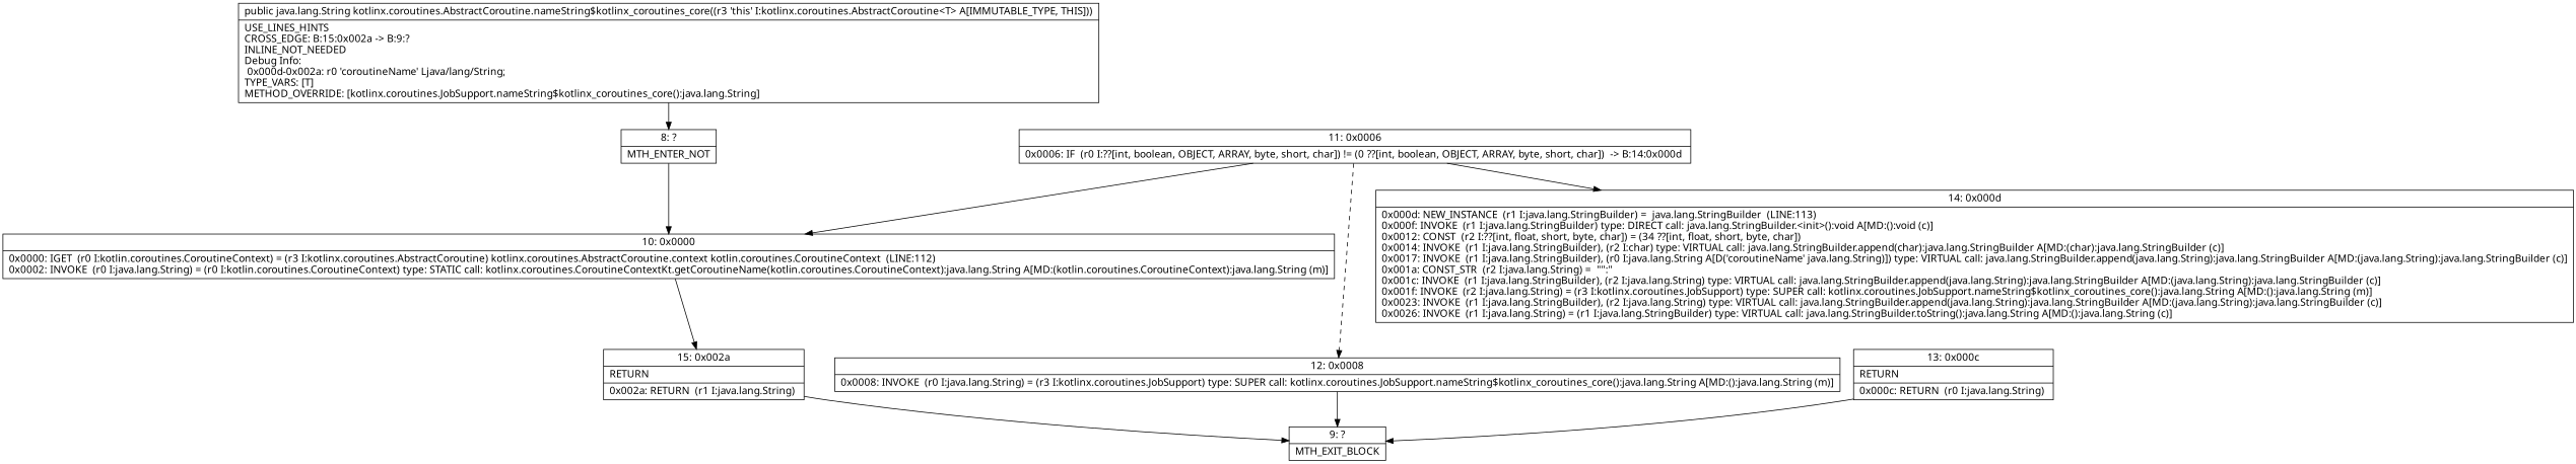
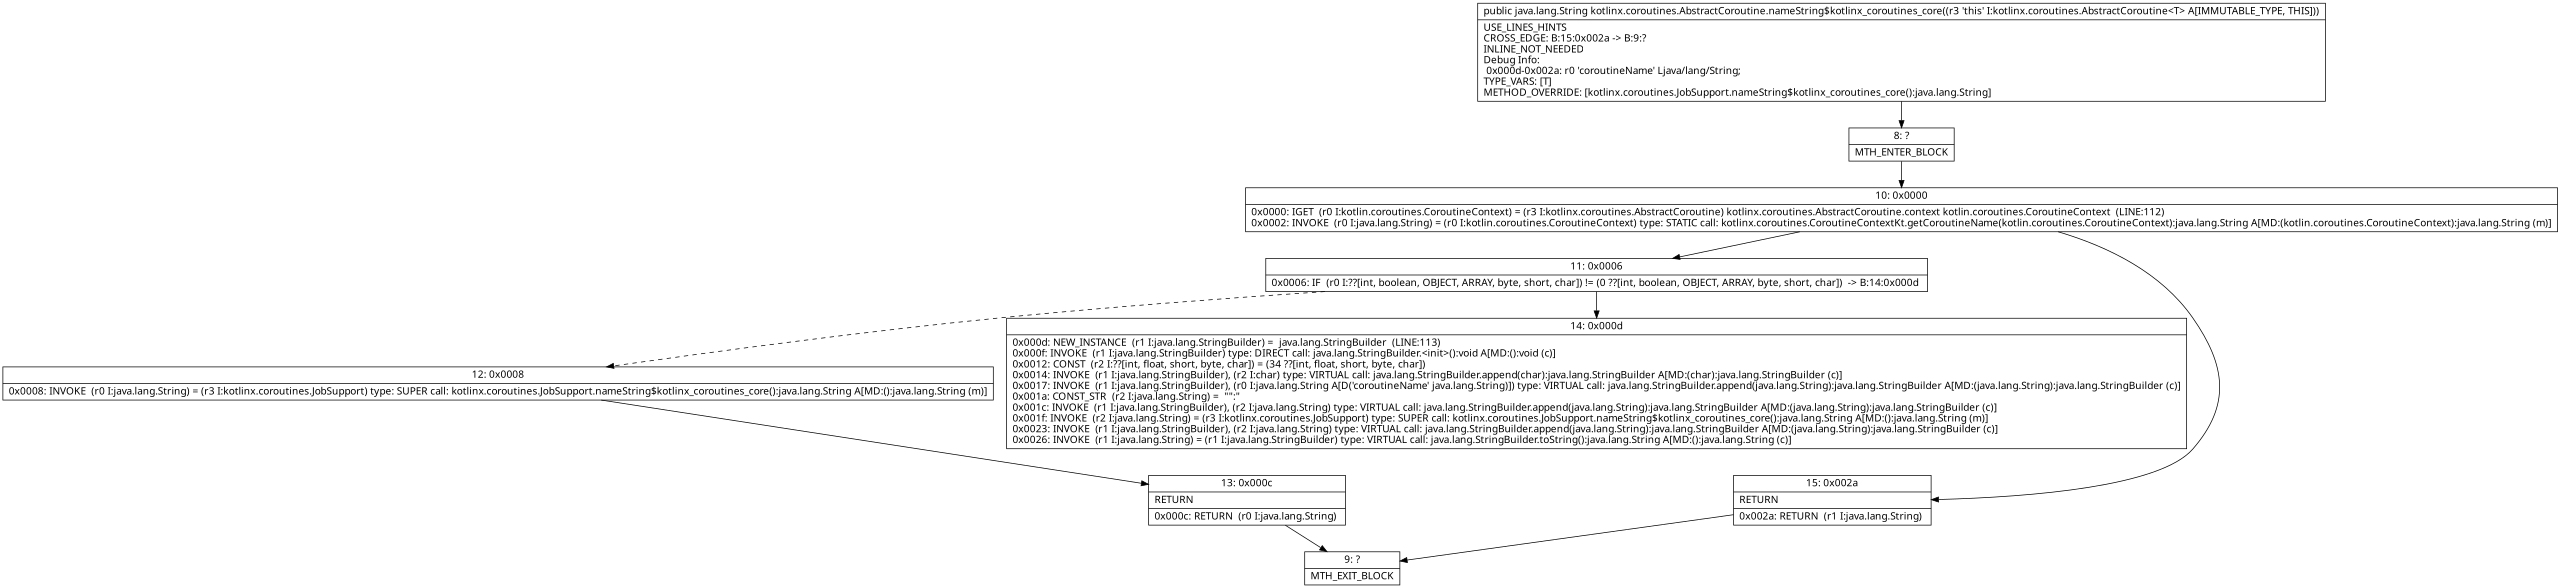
  digraph {
    fontname="Noto Sans"
    node [fontname="Noto Sans" shape=record]
    edge [fontname="Noto Sans"]
-   n1 [label="{8\:\ ?|MTH_ENTER_NOT\l}"]
+   n1 [label="{8\:\ ?|MTH_ENTER_BLOCK\l}"]
    n2 [label="{10\:\ 0x0000|0x0000: IGET  (r0 I:kotlin.coroutines.CoroutineContext) = (r3 I:kotlinx.coroutines.AbstractCoroutine) kotlinx.coroutines.AbstractCoroutine.context kotlin.coroutines.CoroutineContext  (LINE:112)\l0x0002: INVOKE  (r0 I:java.lang.String) = (r0 I:kotlin.coroutines.CoroutineContext) type: STATIC call: kotlinx.coroutines.CoroutineContextKt.getCoroutineName(kotlin.coroutines.CoroutineContext):java.lang.String A[MD:(kotlin.coroutines.CoroutineContext):java.lang.String (m)]\l}"]
    n3 [label="{11\:\ 0x0006|0x0006: IF  (r0 I:??[int, boolean, OBJECT, ARRAY, byte, short, char]) != (0 ??[int, boolean, OBJECT, ARRAY, byte, short, char])  \-\> B:14:0x000d \l}"]
    n4 [label="{15\:\ 0x002a|RETURN\l|0x002a: RETURN  (r1 I:java.lang.String) \l}"]
    n5 [label="{12\:\ 0x0008|0x0008: INVOKE  (r0 I:java.lang.String) = (r3 I:kotlinx.coroutines.JobSupport) type: SUPER call: kotlinx.coroutines.JobSupport.nameString$kotlinx_coroutines_core():java.lang.String A[MD:():java.lang.String (m)]\l}"]
    n6 [label="{14\:\ 0x000d|0x000d: NEW_INSTANCE  (r1 I:java.lang.StringBuilder) =  java.lang.StringBuilder  (LINE:113)\l0x000f: INVOKE  (r1 I:java.lang.StringBuilder) type: DIRECT call: java.lang.StringBuilder.\<init\>():void A[MD:():void (c)]\l0x0012: CONST  (r2 I:??[int, float, short, byte, char]) = (34 ??[int, float, short, byte, char]) \l0x0014: INVOKE  (r1 I:java.lang.StringBuilder), (r2 I:char) type: VIRTUAL call: java.lang.StringBuilder.append(char):java.lang.StringBuilder A[MD:(char):java.lang.StringBuilder (c)]\l0x0017: INVOKE  (r1 I:java.lang.StringBuilder), (r0 I:java.lang.String A[D('coroutineName' java.lang.String)]) type: VIRTUAL call: java.lang.StringBuilder.append(java.lang.String):java.lang.StringBuilder A[MD:(java.lang.String):java.lang.StringBuilder (c)]\l0x001a: CONST_STR  (r2 I:java.lang.String) =  \"\":\" \l0x001c: INVOKE  (r1 I:java.lang.StringBuilder), (r2 I:java.lang.String) type: VIRTUAL call: java.lang.StringBuilder.append(java.lang.String):java.lang.StringBuilder A[MD:(java.lang.String):java.lang.StringBuilder (c)]\l0x001f: INVOKE  (r2 I:java.lang.String) = (r3 I:kotlinx.coroutines.JobSupport) type: SUPER call: kotlinx.coroutines.JobSupport.nameString$kotlinx_coroutines_core():java.lang.String A[MD:():java.lang.String (m)]\l0x0023: INVOKE  (r1 I:java.lang.StringBuilder), (r2 I:java.lang.String) type: VIRTUAL call: java.lang.StringBuilder.append(java.lang.String):java.lang.StringBuilder A[MD:(java.lang.String):java.lang.StringBuilder (c)]\l0x0026: INVOKE  (r1 I:java.lang.String) = (r1 I:java.lang.StringBuilder) type: VIRTUAL call: java.lang.StringBuilder.toString():java.lang.String A[MD:():java.lang.String (c)]\l}"]
    n7 [label="{13\:\ 0x000c|RETURN\l|0x000c: RETURN  (r0 I:java.lang.String) \l}"]
    n8 [label="{9\:\ ?|MTH_EXIT_BLOCK\l}"]
    n9 [label="{public java.lang.String kotlinx.coroutines.AbstractCoroutine.nameString$kotlinx_coroutines_core((r3 'this' I:kotlinx.coroutines.AbstractCoroutine\<T\> A[IMMUTABLE_TYPE, THIS]))  | USE_LINES_HINTS\lCROSS_EDGE: B:15:0x002a \-\> B:9:?\lINLINE_NOT_NEEDED\lDebug Info:\l  0x000d\-0x002a: r0 'coroutineName' Ljava\/lang\/String;\lTYPE_VARS: [T]\lMETHOD_OVERRIDE: [kotlinx.coroutines.JobSupport.nameString$kotlinx_coroutines_core():java.lang.String]\l}"]
    n1 -> n2
-   n3 -> n2
+   n2 -> n3
    n2 -> n4
    n3 -> n5 [style=dashed]
    n3 -> n6
    n4 -> n8
-   n5 -> n8
+   n5 -> n7
    n7 -> n8
    n9 -> n1
  }
